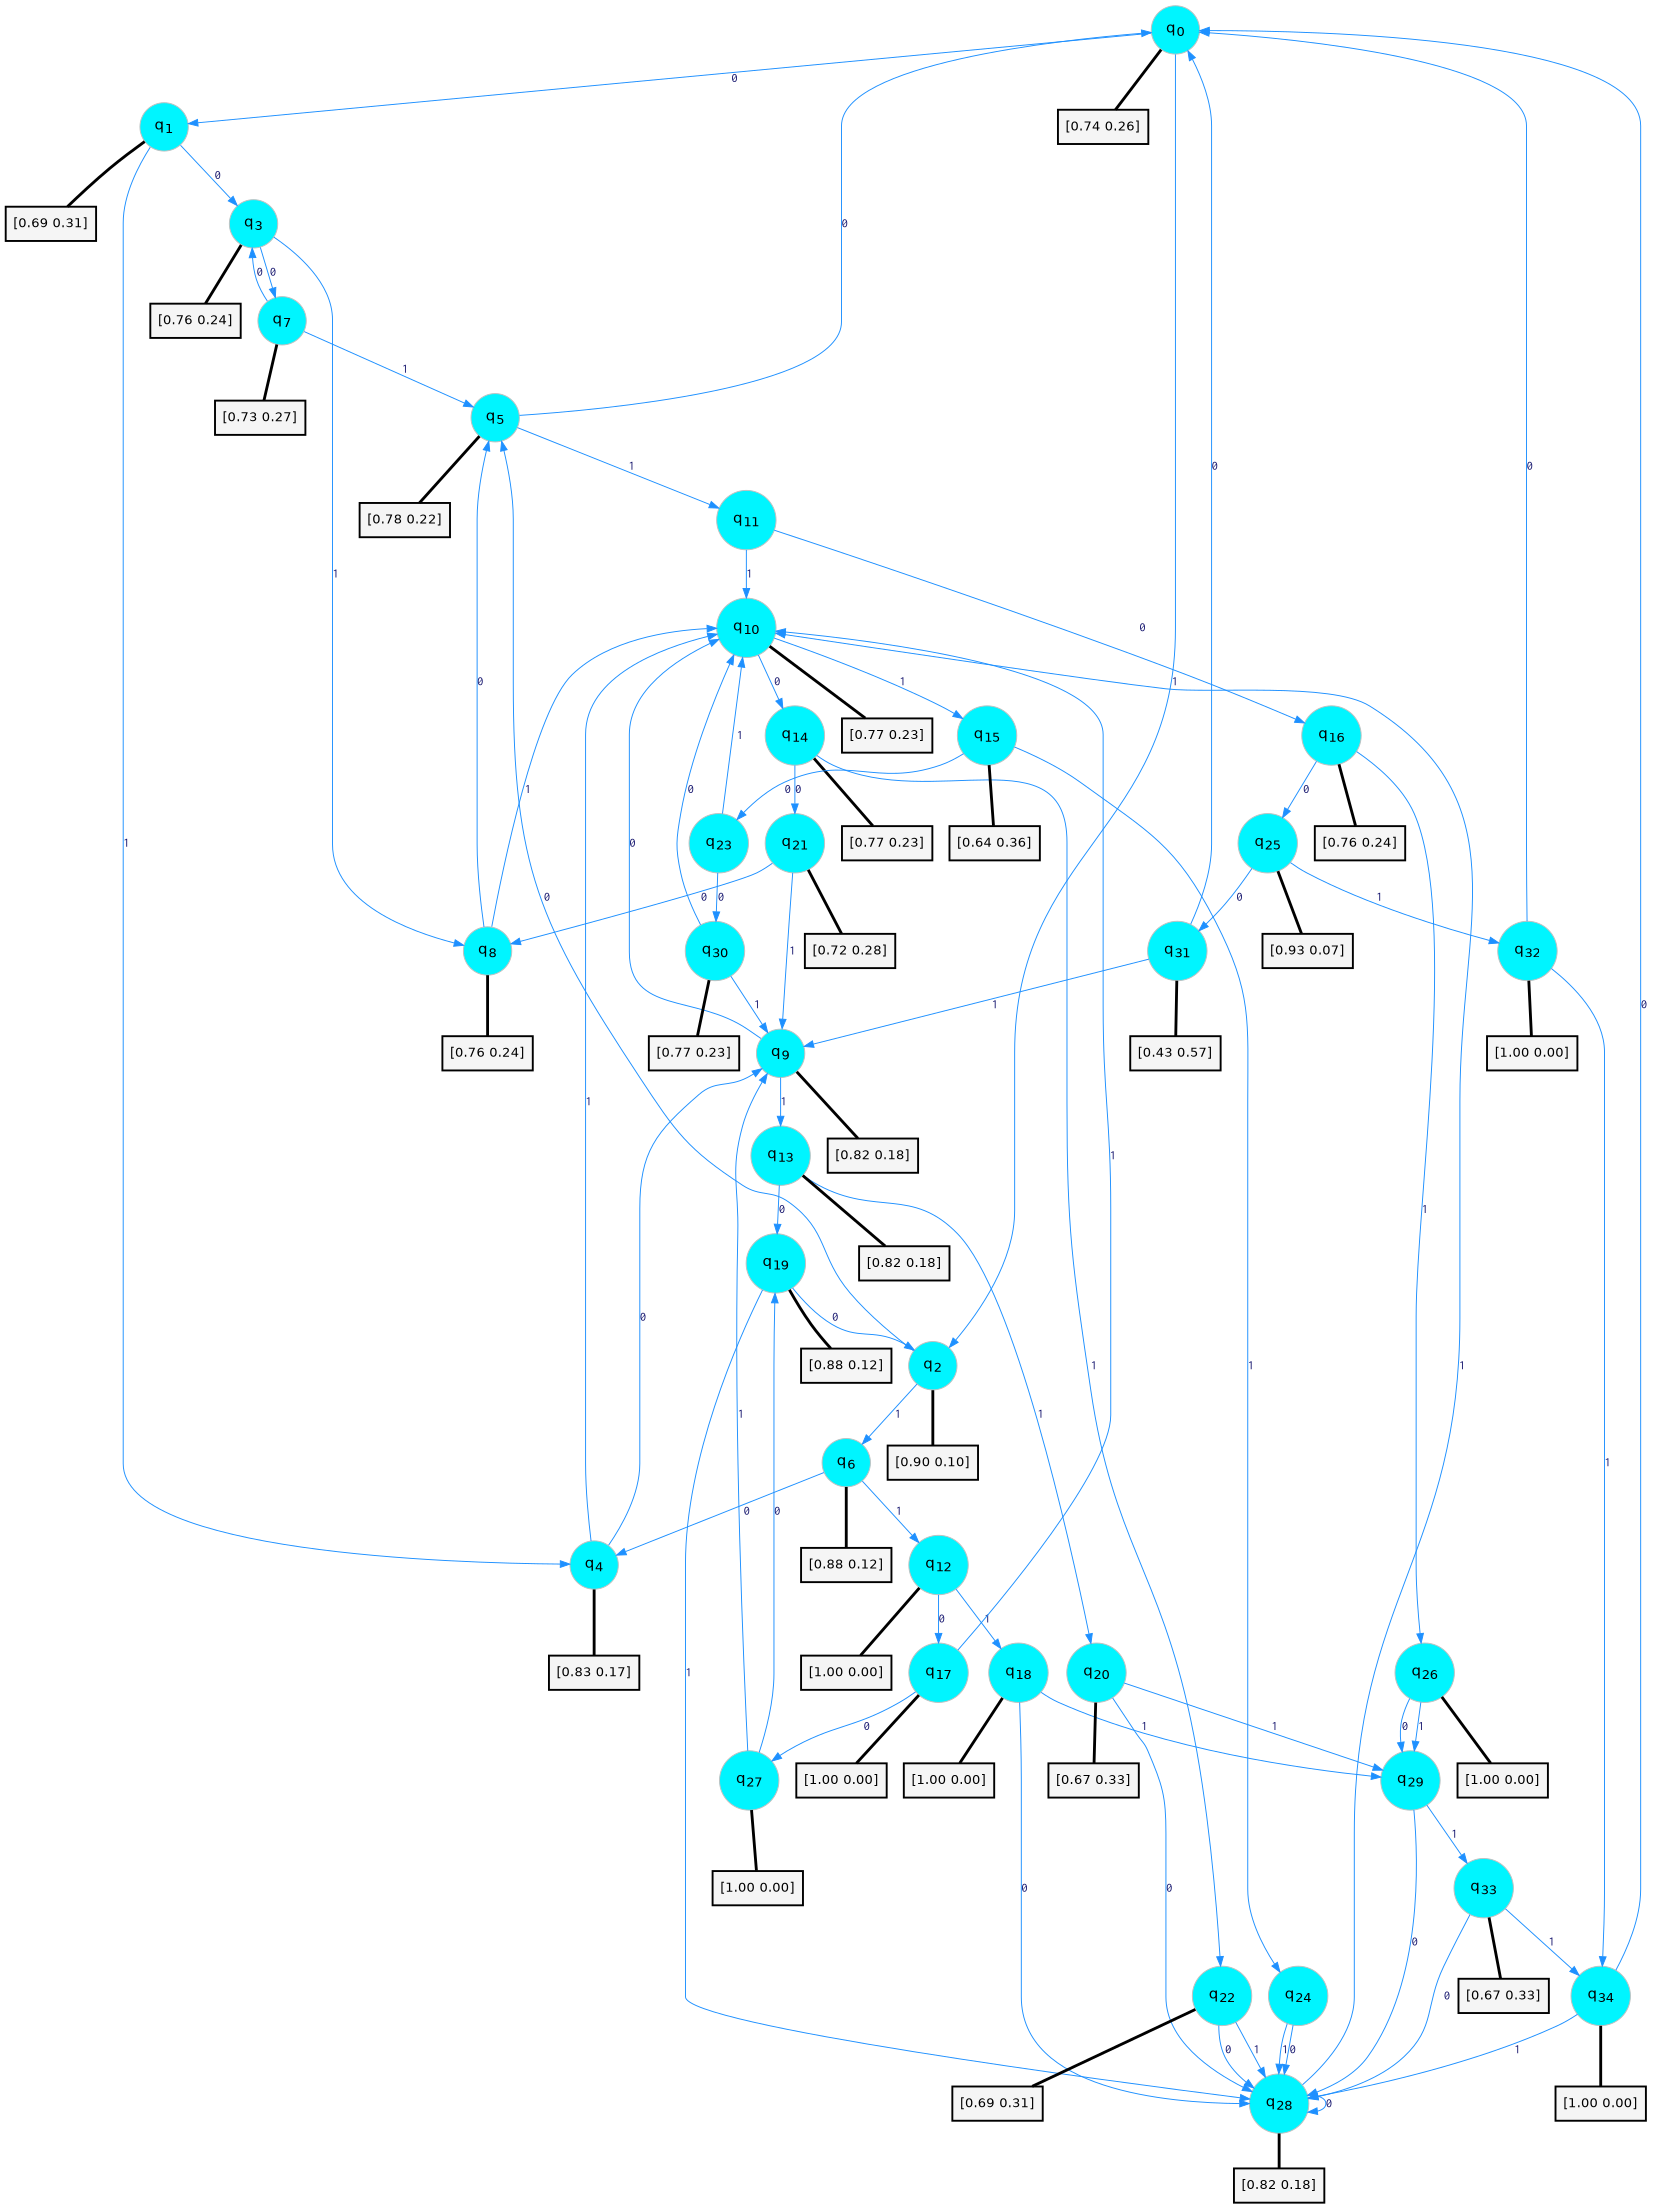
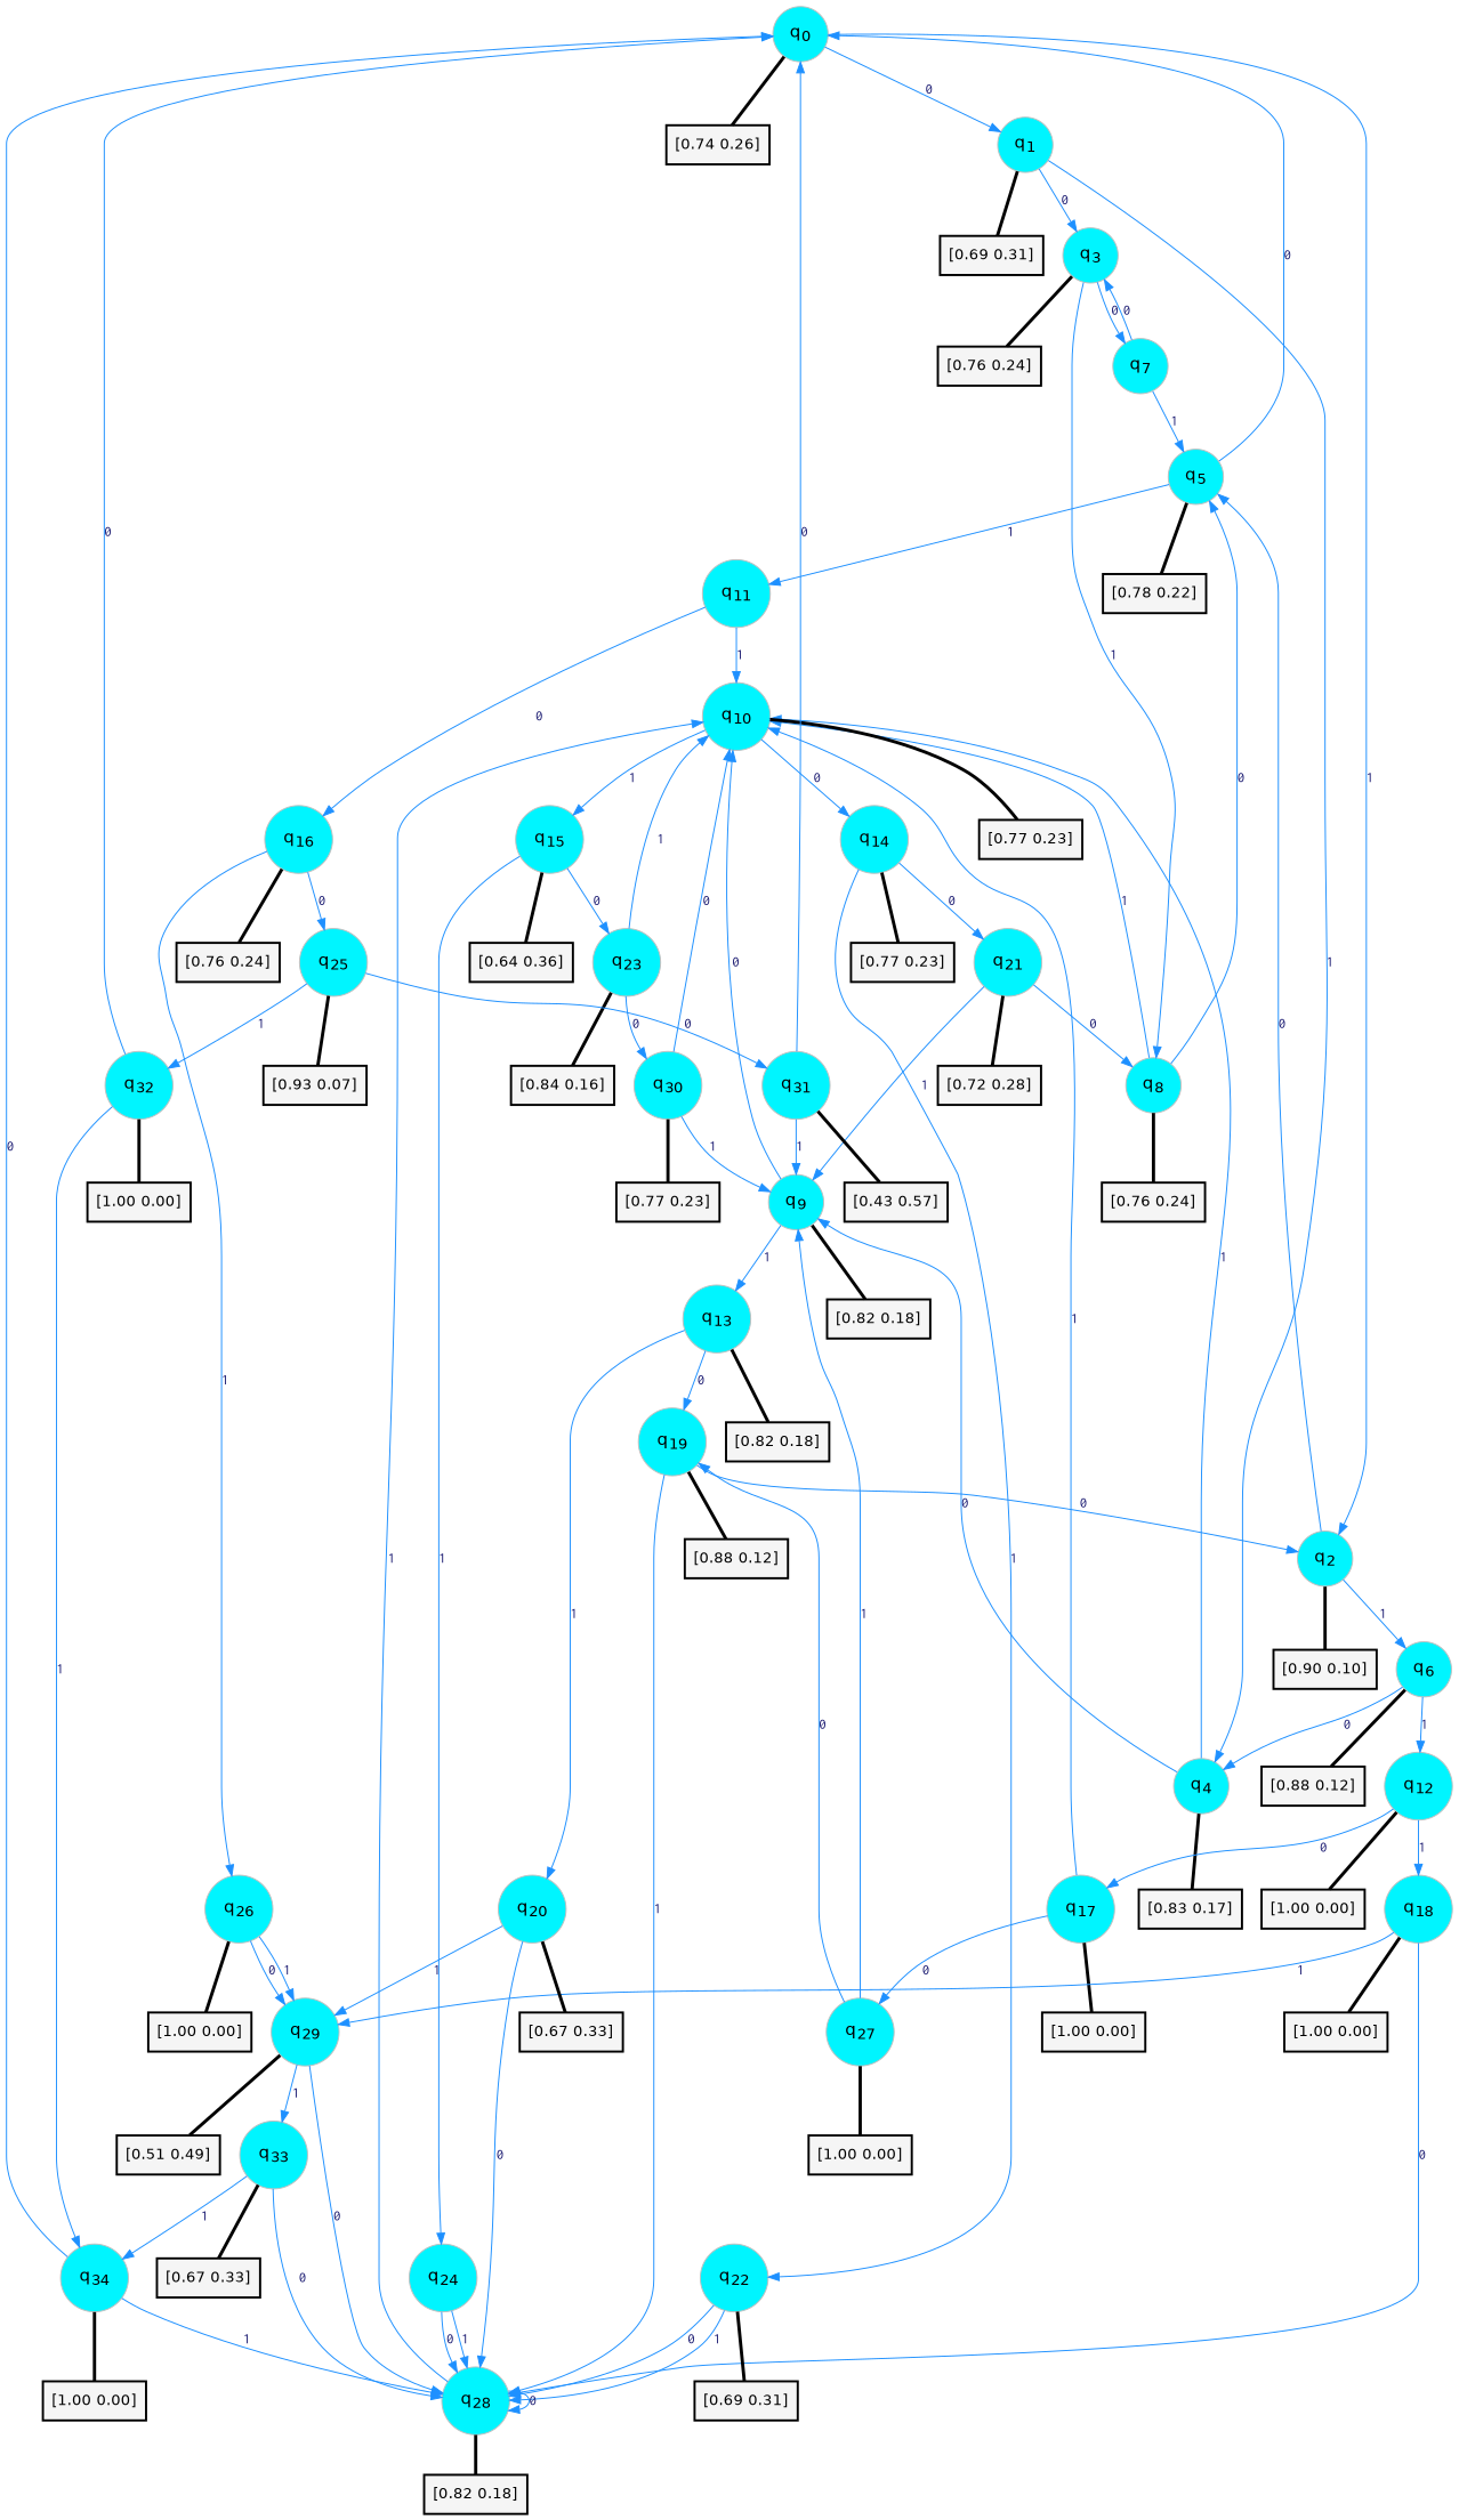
  digraph {
    rankdir=TD
    node [color=gray fillcolor=turquoise1 fontcolor=black fontname=Helvetica fontsize=16 fontweight=bold shape=circle style=filled]
    edge [arrowsize=1 color=dodgerblue1 fontcolor=midnightblue fontname=courier fontweight=bold penwidth=1 style=solid weight=20]
    n1 [label=<q<SUB>0</SUB>>]
    n2 [label=<q<SUB>1</SUB>>]
    n3 [label=<q<SUB>2</SUB>>]
    n4 [color=black fillcolor=whitesmoke fontsize=14 label="[0.74 0.26]" penwidth=2 shape=box]
    n5 [label=<q<SUB>3</SUB>>]
    n6 [label=<q<SUB>4</SUB>>]
    n7 [color=black fillcolor=whitesmoke fontsize=14 label="[0.69 0.31]" penwidth=2 shape=box]
    n8 [label=<q<SUB>5</SUB>>]
    n9 [label=<q<SUB>6</SUB>>]
    n10 [color=black fillcolor=whitesmoke fontsize=14 label="[0.90 0.10]" penwidth=2 shape=box]
    n11 [label=<q<SUB>7</SUB>>]
    n12 [label=<q<SUB>8</SUB>>]
    n13 [color=black fillcolor=whitesmoke fontsize=14 label="[0.76 0.24]" penwidth=2 shape=box]
    n14 [label=<q<SUB>9</SUB>>]
    n15 [label=<q<SUB>10</SUB>>]
    n16 [color=black fillcolor=whitesmoke fontsize=14 label="[0.83 0.17]" penwidth=2 shape=box]
    n17 [label=<q<SUB>11</SUB>>]
    n18 [color=black fillcolor=whitesmoke fontsize=14 label="[0.78 0.22]" penwidth=2 shape=box]
    n19 [label=<q<SUB>12</SUB>>]
    n20 [color=black fillcolor=whitesmoke fontsize=14 label="[0.88 0.12]" penwidth=2 shape=box]
-   n21 [color=black fillcolor=whitesmoke fontsize=14 label="[0.73 0.27]" penwidth=2 shape=box]
    n22 [color=black fillcolor=whitesmoke fontsize=14 label="[0.76 0.24]" penwidth=2 shape=box]
    n23 [label=<q<SUB>13</SUB>>]
    n24 [color=black fillcolor=whitesmoke fontsize=14 label="[0.82 0.18]" penwidth=2 shape=box]
    n25 [label=<q<SUB>14</SUB>>]
    n26 [label=<q<SUB>15</SUB>>]
    n27 [color=black fillcolor=whitesmoke fontsize=14 label="[0.77 0.23]" penwidth=2 shape=box]
    n28 [label=<q<SUB>16</SUB>>]
    n29 [label=<q<SUB>17</SUB>>]
    n30 [label=<q<SUB>18</SUB>>]
    n31 [color=black fillcolor=whitesmoke fontsize=14 label="[1.00 0.00]" penwidth=2 shape=box]
    n32 [label=<q<SUB>19</SUB>>]
    n33 [label=<q<SUB>20</SUB>>]
    n34 [color=black fillcolor=whitesmoke fontsize=14 label="[0.82 0.18]" penwidth=2 shape=box]
    n35 [label=<q<SUB>21</SUB>>]
    n36 [label=<q<SUB>22</SUB>>]
    n37 [color=black fillcolor=whitesmoke fontsize=14 label="[0.77 0.23]" penwidth=2 shape=box]
    n38 [label=<q<SUB>23</SUB>>]
    n39 [label=<q<SUB>24</SUB>>]
    n40 [color=black fillcolor=whitesmoke fontsize=14 label="[0.64 0.36]" penwidth=2 shape=box]
    n41 [label=<q<SUB>25</SUB>>]
    n42 [label=<q<SUB>26</SUB>>]
    n43 [color=black fillcolor=whitesmoke fontsize=14 label="[0.76 0.24]" penwidth=2 shape=box]
    n44 [label=<q<SUB>27</SUB>>]
    n45 [color=black fillcolor=whitesmoke fontsize=14 label="[1.00 0.00]" penwidth=2 shape=box]
    n46 [label=<q<SUB>28</SUB>>]
    n47 [label=<q<SUB>29</SUB>>]
    n48 [color=black fillcolor=whitesmoke fontsize=14 label="[1.00 0.00]" penwidth=2 shape=box]
    n49 [color=black fillcolor=whitesmoke fontsize=14 label="[0.88 0.12]" penwidth=2 shape=box]
    n50 [color=black fillcolor=whitesmoke fontsize=14 label="[0.67 0.33]" penwidth=2 shape=box]
    n51 [color=black fillcolor=whitesmoke fontsize=14 label="[0.72 0.28]" penwidth=2 shape=box]
    n52 [color=black fillcolor=whitesmoke fontsize=14 label="[0.69 0.31]" penwidth=2 shape=box]
    n53 [label=<q<SUB>30</SUB>>]
+   n54 [color=black fillcolor=whitesmoke fontsize=14 label="[0.84 0.16]" penwidth=2 shape=box]
    n55 [label=<q<SUB>31</SUB>>]
    n56 [label=<q<SUB>32</SUB>>]
    n57 [color=black fillcolor=whitesmoke fontsize=14 label="[0.93 0.07]" penwidth=2 shape=box]
    n58 [color=black fillcolor=whitesmoke fontsize=14 label="[1.00 0.00]" penwidth=2 shape=box]
    n59 [color=black fillcolor=whitesmoke fontsize=14 label="[1.00 0.00]" penwidth=2 shape=box]
    n60 [color=black fillcolor=whitesmoke fontsize=14 label="[0.82 0.18]" penwidth=2 shape=box]
    n61 [label=<q<SUB>33</SUB>>]
+   n62 [color=black fillcolor=whitesmoke fontsize=14 label="[0.51 0.49]" penwidth=2 shape=box]
    n63 [color=black fillcolor=whitesmoke fontsize=14 label="[0.77 0.23]" penwidth=2 shape=box]
    n64 [color=black fillcolor=whitesmoke fontsize=14 label="[0.43 0.57]" penwidth=2 shape=box]
    n65 [label=<q<SUB>34</SUB>>]
    n66 [color=black fillcolor=whitesmoke fontsize=14 label="[1.00 0.00]" penwidth=2 shape=box]
    n67 [color=black fillcolor=whitesmoke fontsize=14 label="[0.67 0.33]" penwidth=2 shape=box]
    n68 [color=black fillcolor=whitesmoke fontsize=14 label="[1.00 0.00]" penwidth=2 shape=box]
    n1 -> n2 [label=0]
    n1 -> n3 [label=1]
    n1 -> n4 [arrowhead=none color=black penwidth=3]
    n2 -> n5 [label=0]
    n2 -> n6 [label=1]
    n2 -> n7 [arrowhead=none color=black penwidth=3]
    n3 -> n8 [label=0]
    n3 -> n9 [label=1]
    n3 -> n10 [arrowhead=none color=black penwidth=3]
    n5 -> n11 [label=0]
    n5 -> n12 [label=1]
    n5 -> n13 [arrowhead=none color=black penwidth=3]
    n6 -> n14 [label=0]
    n6 -> n15 [label=1]
    n6 -> n16 [arrowhead=none color=black penwidth=3]
    n8 -> n1 [label=0]
    n8 -> n17 [label=1]
    n8 -> n18 [arrowhead=none color=black penwidth=3]
    n9 -> n6 [label=0]
    n9 -> n19 [label=1]
    n9 -> n20 [arrowhead=none color=black penwidth=3]
    n11 -> n5 [label=0]
    n11 -> n8 [label=1]
-   n11 -> n21 [arrowhead=none color=black penwidth=3]
    n12 -> n8 [label=0]
    n12 -> n15 [label=1]
    n12 -> n22 [arrowhead=none color=black penwidth=3]
    n14 -> n15 [label=0]
    n14 -> n23 [label=1]
    n14 -> n24 [arrowhead=none color=black penwidth=3]
    n15 -> n25 [label=0]
    n15 -> n26 [label=1]
    n15 -> n27 [arrowhead=none color=black penwidth=3]
    n17 -> n15 [label=1]
    n17 -> n28 [label=0]
    n19 -> n29 [label=0]
    n19 -> n30 [label=1]
    n19 -> n31 [arrowhead=none color=black penwidth=3]
    n23 -> n32 [label=0]
    n23 -> n33 [label=1]
    n23 -> n34 [arrowhead=none color=black penwidth=3]
    n25 -> n35 [label=0]
    n25 -> n36 [label=1]
    n25 -> n37 [arrowhead=none color=black penwidth=3]
    n26 -> n38 [label=0]
    n26 -> n39 [label=1]
    n26 -> n40 [arrowhead=none color=black penwidth=3]
    n28 -> n41 [label=0]
    n28 -> n42 [label=1]
    n28 -> n43 [arrowhead=none color=black penwidth=3]
    n29 -> n15 [label=1]
    n29 -> n44 [label=0]
    n29 -> n45 [arrowhead=none color=black penwidth=3]
    n30 -> n46 [label=0]
    n30 -> n47 [label=1]
    n30 -> n48 [arrowhead=none color=black penwidth=3]
    n32 -> n3 [label=0]
    n32 -> n46 [label=1]
    n32 -> n49 [arrowhead=none color=black penwidth=3]
    n33 -> n46 [label=0]
    n33 -> n47 [label=1]
    n33 -> n50 [arrowhead=none color=black penwidth=3]
    n35 -> n12 [label=0]
    n35 -> n14 [label=1]
    n35 -> n51 [arrowhead=none color=black penwidth=3]
    n36 -> n46 [label=0]
    n36 -> n46 [label=1]
    n36 -> n52 [arrowhead=none color=black penwidth=3]
    n38 -> n15 [label=1]
    n38 -> n53 [label=0]
+   n38 -> n54 [arrowhead=none color=black penwidth=3]
    n39 -> n46 [label=0]
    n39 -> n46 [label=1]
    n41 -> n55 [label=0]
    n41 -> n56 [label=1]
    n41 -> n57 [arrowhead=none color=black penwidth=3]
    n42 -> n47 [label=0]
    n42 -> n47 [label=1]
    n42 -> n58 [arrowhead=none color=black penwidth=3]
    n44 -> n14 [label=1]
    n44 -> n32 [label=0]
    n44 -> n59 [arrowhead=none color=black penwidth=3]
    n46 -> n15 [label=1]
    n46 -> n46 [label=0]
    n46 -> n60 [arrowhead=none color=black penwidth=3]
    n47 -> n46 [label=0]
    n47 -> n61 [label=1]
+   n47 -> n62 [arrowhead=none color=black penwidth=3]
    n53 -> n14 [label=1]
    n53 -> n15 [label=0]
    n53 -> n63 [arrowhead=none color=black penwidth=3]
    n55 -> n1 [label=0]
    n55 -> n14 [label=1]
    n55 -> n64 [arrowhead=none color=black penwidth=3]
    n56 -> n1 [label=0]
    n56 -> n65 [label=1]
    n56 -> n66 [arrowhead=none color=black penwidth=3]
    n61 -> n46 [label=0]
    n61 -> n65 [label=1]
    n61 -> n67 [arrowhead=none color=black penwidth=3]
    n65 -> n1 [label=0]
    n65 -> n46 [label=1]
    n65 -> n68 [arrowhead=none color=black penwidth=3]
  }
